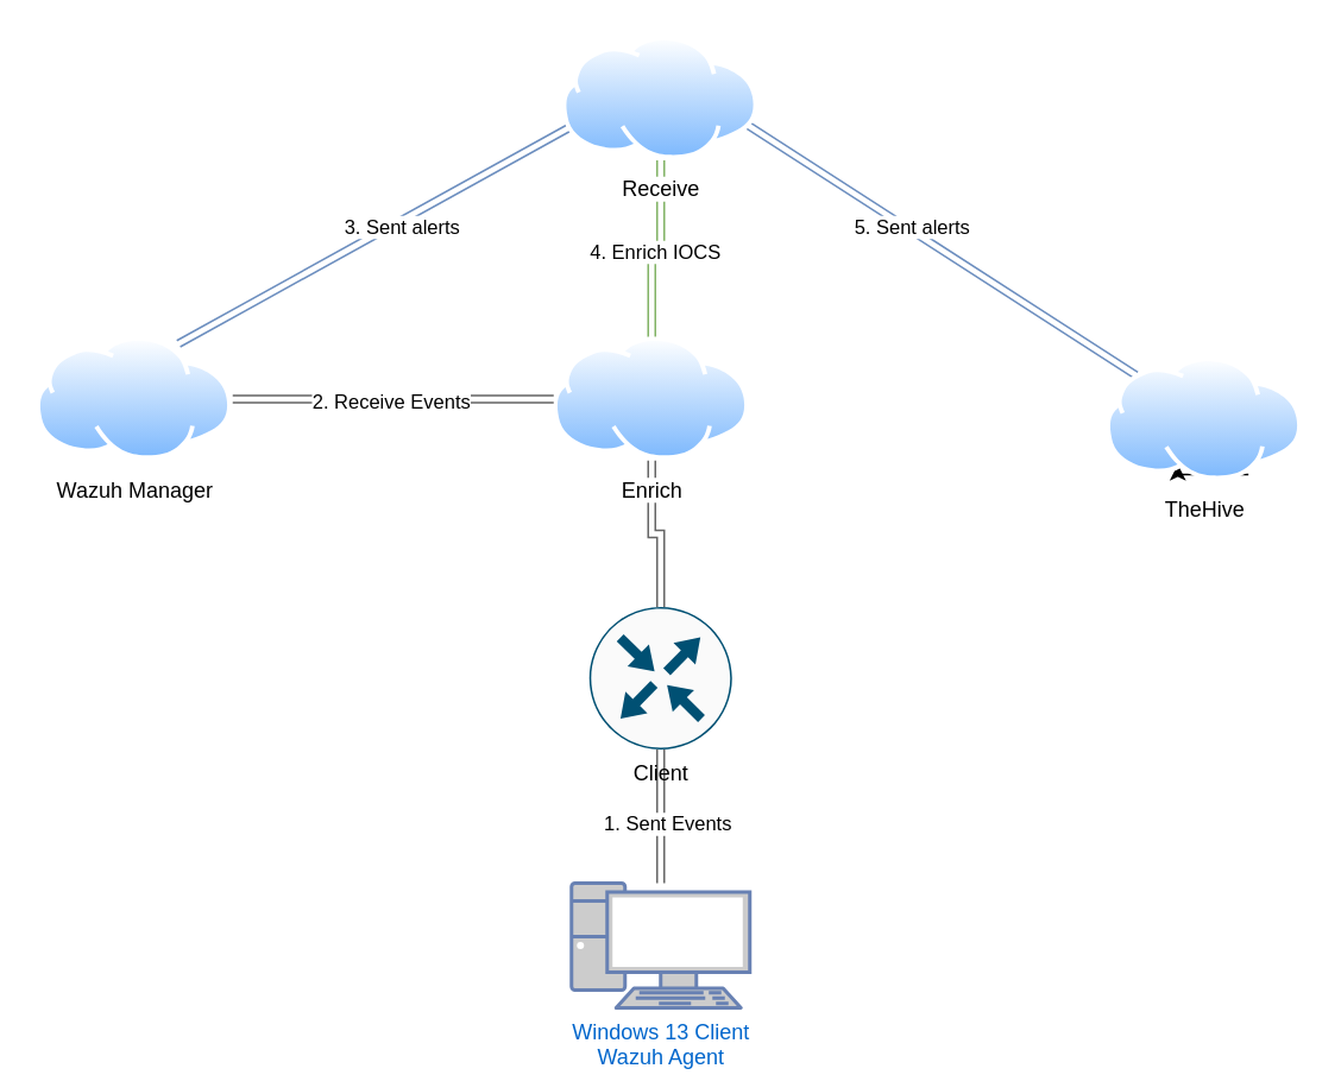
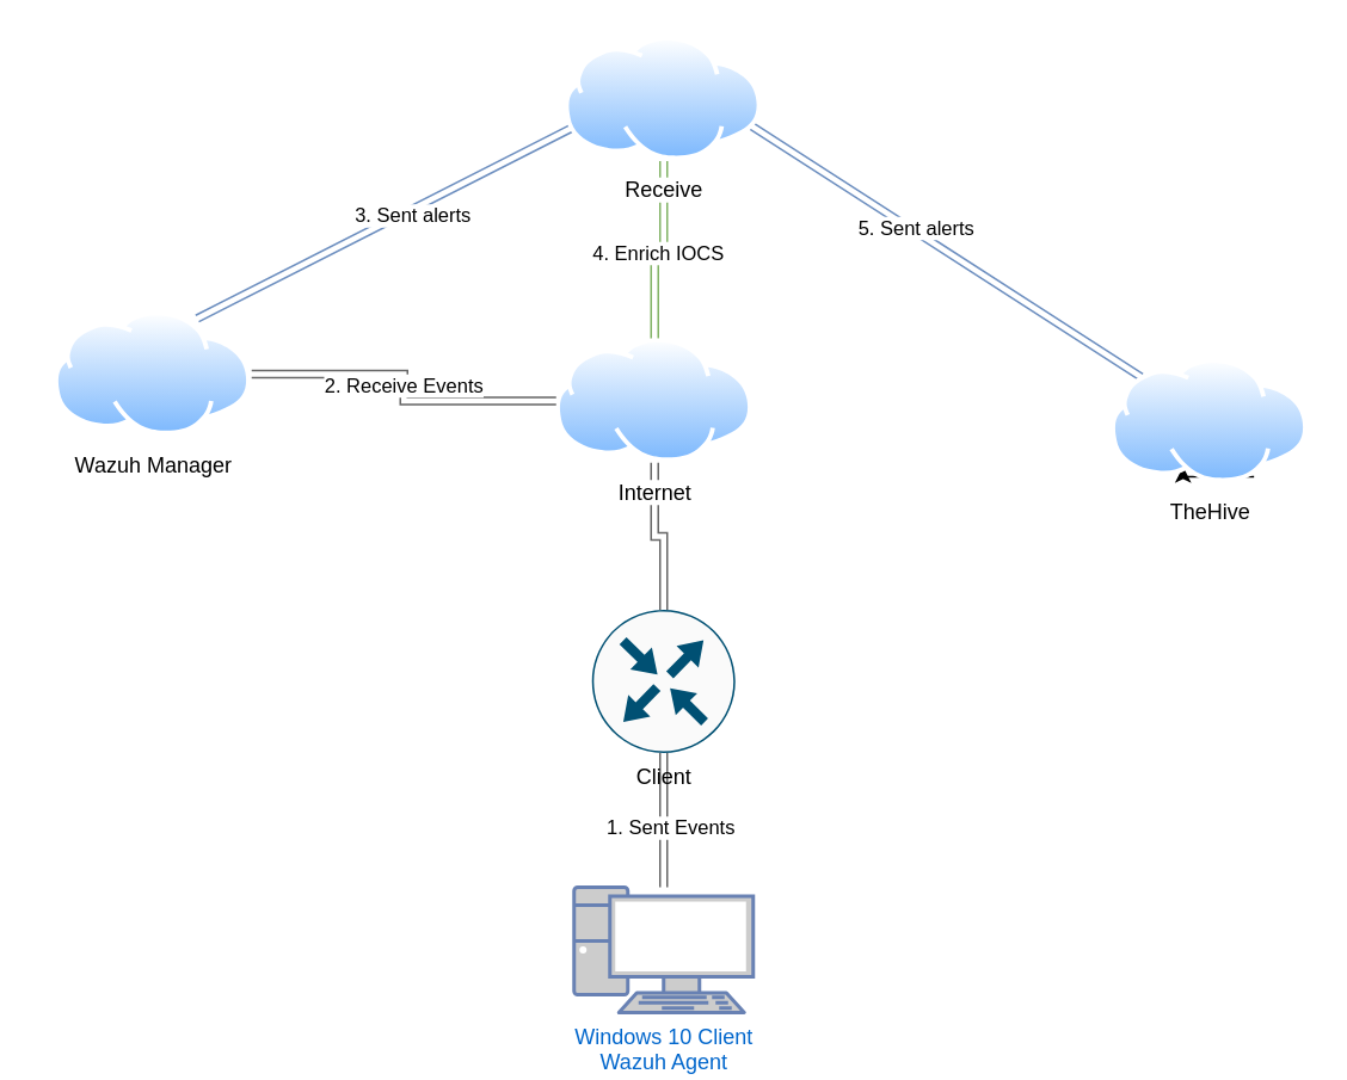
  <mxCell id="0" />
  <mxCell id="1" parent="0" />
  <mxCell id="2" style="edgeStyle=orthogonalEdgeStyle;rounded=0;orthogonalLoop=1;jettySize=auto;html=1;startArrow=blockThin;startFill=1;shape=link;fillColor=#f5f5f5;strokeColor=#666666;" edge="1" parent="1" source="4" target="6"><mxGeometry relative="1" as="geometry" /></mxCell>
  <mxCell id="3" value="1. Sent Events" style="edgeLabel;html=1;align=center;verticalAlign=middle;resizable=0;points=[];" vertex="1" connectable="0" parent="2"><mxGeometry x="-0.095" y="-3" relative="1" as="geometry"><mxPoint as="offset" /></mxGeometry></mxCell>
- <mxCell id="4" value="Windows 13 Client&lt;br&gt;Wazuh Agent" style="fontColor=#0066CC;verticalAlign=top;verticalLabelPosition=bottom;labelPosition=center;align=center;html=1;outlineConnect=0;fillColor=#CCCCCC;strokeColor=#6881B3;gradientColor=none;gradientDirection=north;strokeWidth=2;shape=mxgraph.networks.pc;" vertex="1" parent="1"><mxGeometry x="320" y="495" width="100" height="70" as="geometry" /></mxCell>
+ <mxCell id="4" value="Windows 10 Client&lt;br&gt;Wazuh Agent" style="fontColor=#0066CC;verticalAlign=top;verticalLabelPosition=bottom;labelPosition=center;align=center;html=1;outlineConnect=0;fillColor=#CCCCCC;strokeColor=#6881B3;gradientColor=none;gradientDirection=north;strokeWidth=2;shape=mxgraph.networks.pc;" vertex="1" parent="1"><mxGeometry x="320" y="495" width="100" height="70" as="geometry" /></mxCell>
  <mxCell id="5" value="" style="edgeStyle=orthogonalEdgeStyle;rounded=0;orthogonalLoop=1;jettySize=auto;html=1;shape=link;fillColor=#f5f5f5;strokeColor=#666666;" edge="1" parent="1" source="6" target="9"><mxGeometry relative="1" as="geometry" /></mxCell>
  <mxCell id="6" value="Client" style="sketch=0;points=[[0.5,0,0],[1,0.5,0],[0.5,1,0],[0,0.5,0],[0.145,0.145,0],[0.856,0.145,0],[0.855,0.856,0],[0.145,0.855,0]];verticalLabelPosition=bottom;html=1;verticalAlign=top;aspect=fixed;align=center;pointerEvents=1;shape=mxgraph.cisco19.rect;prIcon=router;fillColor=#FAFAFA;strokeColor=#005073;" vertex="1" parent="1"><mxGeometry x="330" y="340" width="80" height="80" as="geometry" /></mxCell>
  <mxCell id="7" style="edgeStyle=orthogonalEdgeStyle;rounded=0;orthogonalLoop=1;jettySize=auto;html=1;exitX=0.5;exitY=0;exitDx=0;exitDy=0;entryX=0.5;entryY=1;entryDx=0;entryDy=0;shape=link;fillColor=#d5e8d4;strokeColor=#82b366;" edge="1" parent="1" source="9" target="17"><mxGeometry relative="1" as="geometry" /></mxCell>
  <mxCell id="8" value="4. Enrich IOCS" style="edgeLabel;html=1;align=center;verticalAlign=middle;resizable=0;points=[];" vertex="1" connectable="0" parent="7"><mxGeometry x="-0.03" y="-1" relative="1" as="geometry"><mxPoint as="offset" /></mxGeometry></mxCell>
- <mxCell id="9" value="Enrich" style="image;aspect=fixed;perimeter=ellipsePerimeter;html=1;align=center;shadow=0;dashed=0;spacingTop=3;image=img/lib/active_directory/internet_cloud.svg;" vertex="1" parent="1"><mxGeometry x="310" y="188.6" width="110" height="69.3" as="geometry" /></mxCell>
+ <mxCell id="9" value="Internet" style="image;aspect=fixed;perimeter=ellipsePerimeter;html=1;align=center;shadow=0;dashed=0;spacingTop=3;image=img/lib/active_directory/internet_cloud.svg;" vertex="1" parent="1"><mxGeometry x="310" y="188.6" width="110" height="69.3" as="geometry" /></mxCell>
  <mxCell id="10" style="edgeStyle=orthogonalEdgeStyle;rounded=0;orthogonalLoop=1;jettySize=auto;html=1;exitX=1;exitY=0.5;exitDx=0;exitDy=0;shape=link;fillColor=#f5f5f5;strokeColor=#666666;" edge="1" parent="1" source="12" target="9"><mxGeometry relative="1" as="geometry" /></mxCell>
  <mxCell id="11" value="2. Receive Events" style="edgeLabel;html=1;align=center;verticalAlign=middle;resizable=0;points=[];" vertex="1" connectable="0" parent="10"><mxGeometry x="-0.011" y="-1" relative="1" as="geometry"><mxPoint as="offset" /></mxGeometry></mxCell>
- <mxCell id="12" value="Wazuh Manager" style="image;aspect=fixed;perimeter=ellipsePerimeter;html=1;align=center;shadow=0;dashed=0;spacingTop=3;image=img/lib/active_directory/internet_cloud.svg;" vertex="1" parent="1"><mxGeometry x="20" y="188.6" width="110" height="69.3" as="geometry" /></mxCell>
+ <mxCell id="12" value="Wazuh Manager" style="image;aspect=fixed;perimeter=ellipsePerimeter;html=1;align=center;shadow=0;dashed=0;spacingTop=3;image=img/lib/active_directory/internet_cloud.svg;" vertex="1" parent="1"><mxGeometry x="30" y="173.6" width="110" height="69.3" as="geometry" /></mxCell>
  <mxCell id="13" style="rounded=0;orthogonalLoop=1;jettySize=auto;html=1;exitX=0;exitY=0.75;exitDx=0;exitDy=0;entryX=0.75;entryY=0;entryDx=0;entryDy=0;shape=link;fillColor=#dae8fc;strokeColor=#6c8ebf;" edge="1" parent="1" source="17" target="12"><mxGeometry relative="1" as="geometry" /></mxCell>
  <mxCell id="14" value="3. Sent alerts" style="edgeLabel;html=1;align=center;verticalAlign=middle;resizable=0;points=[];" vertex="1" connectable="0" parent="13"><mxGeometry x="-0.123" y="3" relative="1" as="geometry"><mxPoint as="offset" /></mxGeometry></mxCell>
  <mxCell id="15" style="rounded=0;orthogonalLoop=1;jettySize=auto;html=1;exitX=1;exitY=0.75;exitDx=0;exitDy=0;shape=link;fillColor=#dae8fc;strokeColor=#6c8ebf;" edge="1" parent="1" source="17" target="19"><mxGeometry relative="1" as="geometry" /></mxCell>
  <mxCell id="16" value="5. Sent alerts" style="edgeLabel;html=1;align=center;verticalAlign=middle;resizable=0;points=[];" vertex="1" connectable="0" parent="15"><mxGeometry x="-0.169" y="3" relative="1" as="geometry"><mxPoint y="1" as="offset" /></mxGeometry></mxCell>
  <mxCell id="17" value="Receive" style="image;aspect=fixed;perimeter=ellipsePerimeter;html=1;align=center;shadow=0;dashed=0;spacingTop=3;image=img/lib/active_directory/internet_cloud.svg;" vertex="1" parent="1"><mxGeometry x="315" y="20" width="110" height="69.3" as="geometry" /></mxCell>
  <mxCell id="18" style="edgeStyle=orthogonalEdgeStyle;rounded=0;orthogonalLoop=1;jettySize=auto;html=1;exitX=0.75;exitY=1;exitDx=0;exitDy=0;" edge="1" parent="1" source="19"><mxGeometry relative="1" as="geometry"><mxPoint x="660" y="260" as="targetPoint" /></mxGeometry></mxCell>
  <mxCell id="19" value="TheHive" style="image;aspect=fixed;perimeter=ellipsePerimeter;html=1;align=center;shadow=0;dashed=0;spacingTop=3;image=img/lib/active_directory/internet_cloud.svg;" vertex="1" parent="1"><mxGeometry x="620" y="200" width="110" height="69.3" as="geometry" /></mxCell>
